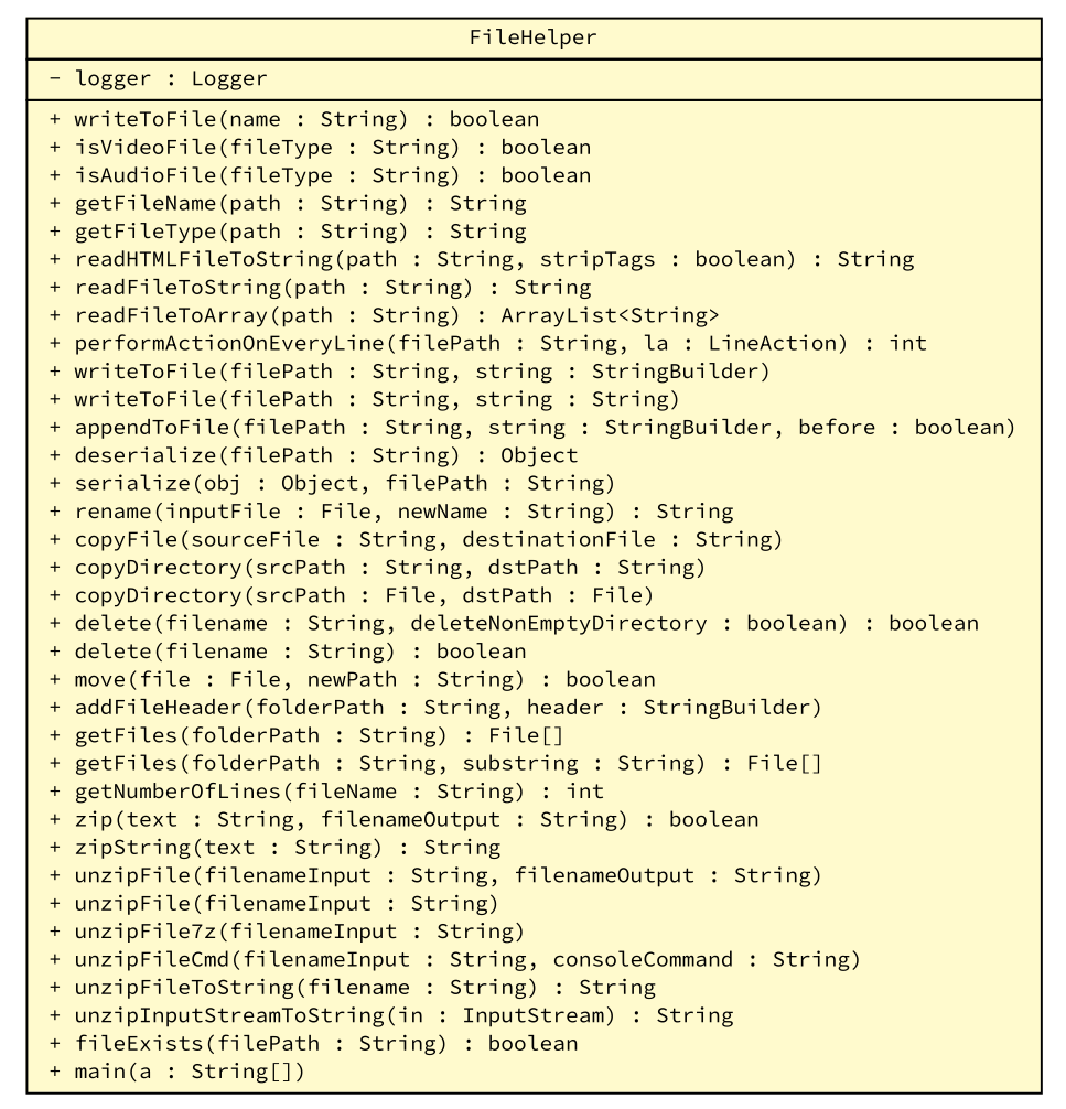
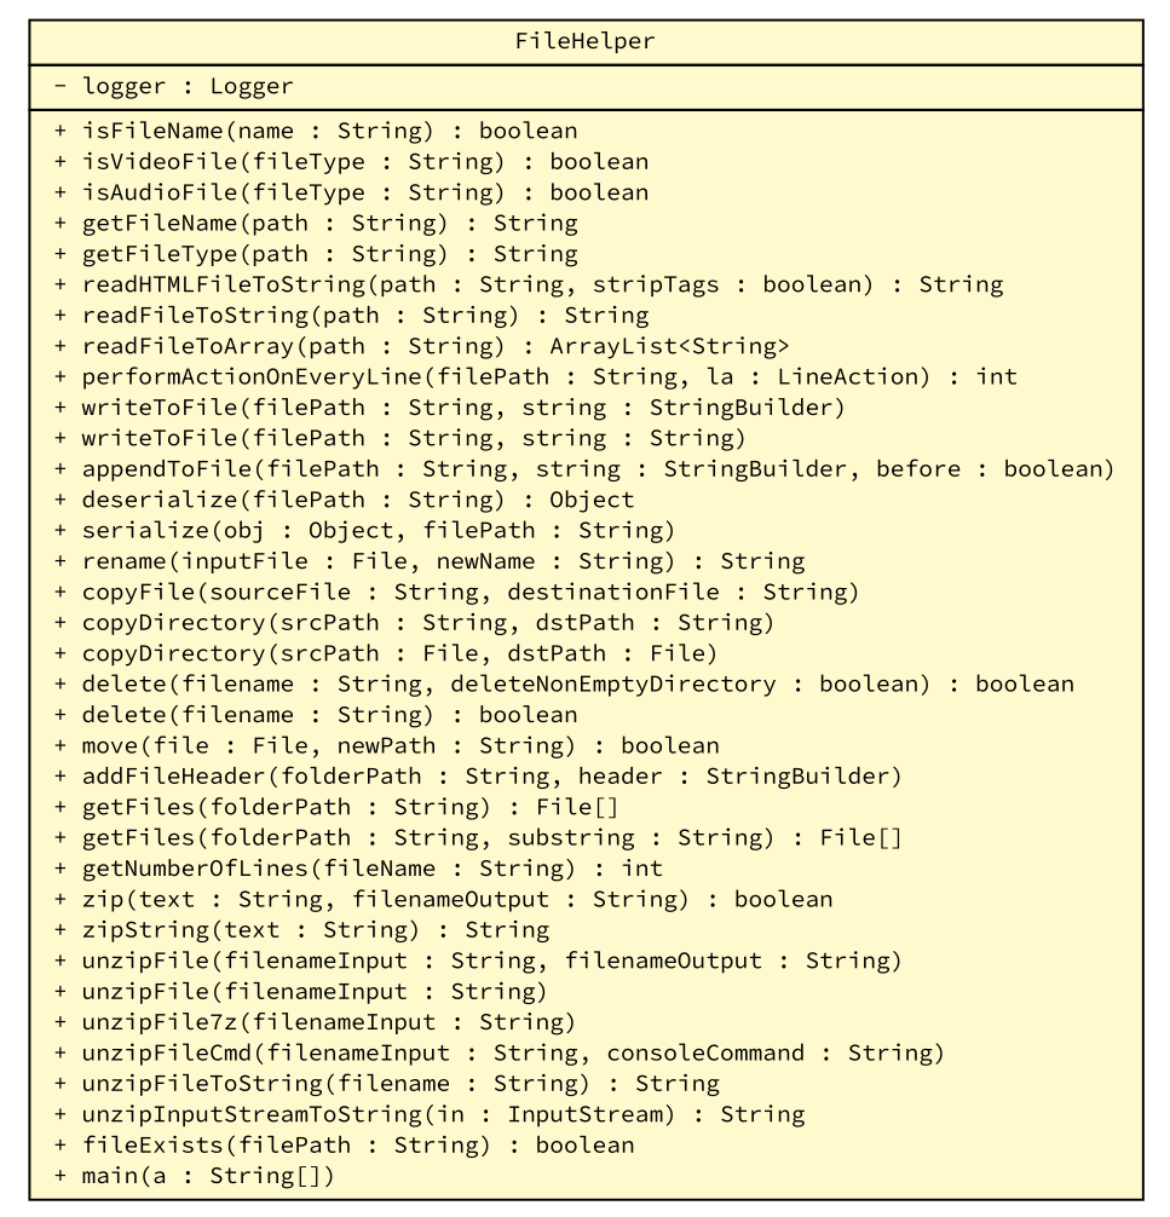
  digraph {
    nodesep=0.25
    ranksep=0.5
    fontname="Source Code Pro"
-   n1 [fontcolor=black fontname="Source Code Pro" fontsize=10.0 label=<<table title="tud.iir.helper.FileHelper" border="0" cellborder="1" cellspacing="0" cellpadding="2" port="p" bgcolor="lemonChiffon" href="./FileHelper.html"> 		<tr><td><table border="0" cellspacing="0" cellpadding="1"> <tr><td align="center" balign="center"> FileHelper </td></tr> 		</table></td></tr> 		<tr><td><table border="0" cellspacing="0" cellpadding="1"> <tr><td align="left" balign="left"> - logger : Logger </td></tr> 		</table></td></tr> 		<tr><td><table border="0" cellspacing="0" cellpadding="1"> <tr><td align="left" balign="left"> + writeToFile(name : String) : boolean </td></tr> <tr><td align="left" balign="left"> + isVideoFile(fileType : String) : boolean </td></tr> <tr><td align="left" balign="left"> + isAudioFile(fileType : String) : boolean </td></tr> <tr><td align="left" balign="left"> + getFileName(path : String) : String </td></tr> <tr><td align="left" balign="left"> + getFileType(path : String) : String </td></tr> <tr><td align="left" balign="left"> + readHTMLFileToString(path : String, stripTags : boolean) : String </td></tr> <tr><td align="left" balign="left"> + readFileToString(path : String) : String </td></tr> <tr><td align="left" balign="left"> + readFileToArray(path : String) : ArrayList&lt;String&gt; </td></tr> <tr><td align="left" balign="left"> + performActionOnEveryLine(filePath : String, la : LineAction) : int </td></tr> <tr><td align="left" balign="left"> + writeToFile(filePath : String, string : StringBuilder) </td></tr> <tr><td align="left" balign="left"> + writeToFile(filePath : String, string : String) </td></tr> <tr><td align="left" balign="left"> + appendToFile(filePath : String, string : StringBuilder, before : boolean) </td></tr> <tr><td align="left" balign="left"> + deserialize(filePath : String) : Object </td></tr> <tr><td align="left" balign="left"> + serialize(obj : Object, filePath : String) </td></tr> <tr><td align="left" balign="left"> + rename(inputFile : File, newName : String) : String </td></tr> <tr><td align="left" balign="left"> + copyFile(sourceFile : String, destinationFile : String) </td></tr> <tr><td align="left" balign="left"> + copyDirectory(srcPath : String, dstPath : String) </td></tr> <tr><td align="left" balign="left"> + copyDirectory(srcPath : File, dstPath : File) </td></tr> <tr><td align="left" balign="left"> + delete(filename : String, deleteNonEmptyDirectory : boolean) : boolean </td></tr> <tr><td align="left" balign="left"> + delete(filename : String) : boolean </td></tr> <tr><td align="left" balign="left"> + move(file : File, newPath : String) : boolean </td></tr> <tr><td align="left" balign="left"> + addFileHeader(folderPath : String, header : StringBuilder) </td></tr> <tr><td align="left" balign="left"> + getFiles(folderPath : String) : File[] </td></tr> <tr><td align="left" balign="left"> + getFiles(folderPath : String, substring : String) : File[] </td></tr> <tr><td align="left" balign="left"> + getNumberOfLines(fileName : String) : int </td></tr> <tr><td align="left" balign="left"> + zip(text : String, filenameOutput : String) : boolean </td></tr> <tr><td align="left" balign="left"> + zipString(text : String) : String </td></tr> <tr><td align="left" balign="left"> + unzipFile(filenameInput : String, filenameOutput : String) </td></tr> <tr><td align="left" balign="left"> + unzipFile(filenameInput : String) </td></tr> <tr><td align="left" balign="left"> + unzipFile7z(filenameInput : String) </td></tr> <tr><td align="left" balign="left"> + unzipFileCmd(filenameInput : String, consoleCommand : String) </td></tr> <tr><td align="left" balign="left"> + unzipFileToString(filename : String) : String </td></tr> <tr><td align="left" balign="left"> + unzipInputStreamToString(in : InputStream) : String </td></tr> <tr><td align="left" balign="left"> + fileExists(filePath : String) : boolean </td></tr> <tr><td align="left" balign="left"> + main(a : String[]) </td></tr> 		</table></td></tr> 		</table>> shape=plaintext]
+   n1 [fontcolor=black fontname="Source Code Pro" fontsize=10.0 label=<<table title="tud.iir.helper.FileHelper" border="0" cellborder="1" cellspacing="0" cellpadding="2" port="p" bgcolor="lemonChiffon" href="./FileHelper.html"> 		<tr><td><table border="0" cellspacing="0" cellpadding="1"> <tr><td align="center" balign="center"> FileHelper </td></tr> 		</table></td></tr> 		<tr><td><table border="0" cellspacing="0" cellpadding="1"> <tr><td align="left" balign="left"> - logger : Logger </td></tr> 		</table></td></tr> 		<tr><td><table border="0" cellspacing="0" cellpadding="1"> <tr><td align="left" balign="left"> + isFileName(name : String) : boolean </td></tr> <tr><td align="left" balign="left"> + isVideoFile(fileType : String) : boolean </td></tr> <tr><td align="left" balign="left"> + isAudioFile(fileType : String) : boolean </td></tr> <tr><td align="left" balign="left"> + getFileName(path : String) : String </td></tr> <tr><td align="left" balign="left"> + getFileType(path : String) : String </td></tr> <tr><td align="left" balign="left"> + readHTMLFileToString(path : String, stripTags : boolean) : String </td></tr> <tr><td align="left" balign="left"> + readFileToString(path : String) : String </td></tr> <tr><td align="left" balign="left"> + readFileToArray(path : String) : ArrayList&lt;String&gt; </td></tr> <tr><td align="left" balign="left"> + performActionOnEveryLine(filePath : String, la : LineAction) : int </td></tr> <tr><td align="left" balign="left"> + writeToFile(filePath : String, string : StringBuilder) </td></tr> <tr><td align="left" balign="left"> + writeToFile(filePath : String, string : String) </td></tr> <tr><td align="left" balign="left"> + appendToFile(filePath : String, string : StringBuilder, before : boolean) </td></tr> <tr><td align="left" balign="left"> + deserialize(filePath : String) : Object </td></tr> <tr><td align="left" balign="left"> + serialize(obj : Object, filePath : String) </td></tr> <tr><td align="left" balign="left"> + rename(inputFile : File, newName : String) : String </td></tr> <tr><td align="left" balign="left"> + copyFile(sourceFile : String, destinationFile : String) </td></tr> <tr><td align="left" balign="left"> + copyDirectory(srcPath : String, dstPath : String) </td></tr> <tr><td align="left" balign="left"> + copyDirectory(srcPath : File, dstPath : File) </td></tr> <tr><td align="left" balign="left"> + delete(filename : String, deleteNonEmptyDirectory : boolean) : boolean </td></tr> <tr><td align="left" balign="left"> + delete(filename : String) : boolean </td></tr> <tr><td align="left" balign="left"> + move(file : File, newPath : String) : boolean </td></tr> <tr><td align="left" balign="left"> + addFileHeader(folderPath : String, header : StringBuilder) </td></tr> <tr><td align="left" balign="left"> + getFiles(folderPath : String) : File[] </td></tr> <tr><td align="left" balign="left"> + getFiles(folderPath : String, substring : String) : File[] </td></tr> <tr><td align="left" balign="left"> + getNumberOfLines(fileName : String) : int </td></tr> <tr><td align="left" balign="left"> + zip(text : String, filenameOutput : String) : boolean </td></tr> <tr><td align="left" balign="left"> + zipString(text : String) : String </td></tr> <tr><td align="left" balign="left"> + unzipFile(filenameInput : String, filenameOutput : String) </td></tr> <tr><td align="left" balign="left"> + unzipFile(filenameInput : String) </td></tr> <tr><td align="left" balign="left"> + unzipFile7z(filenameInput : String) </td></tr> <tr><td align="left" balign="left"> + unzipFileCmd(filenameInput : String, consoleCommand : String) </td></tr> <tr><td align="left" balign="left"> + unzipFileToString(filename : String) : String </td></tr> <tr><td align="left" balign="left"> + unzipInputStreamToString(in : InputStream) : String </td></tr> <tr><td align="left" balign="left"> + fileExists(filePath : String) : boolean </td></tr> <tr><td align="left" balign="left"> + main(a : String[]) </td></tr> 		</table></td></tr> 		</table>> shape=plaintext]
  }
